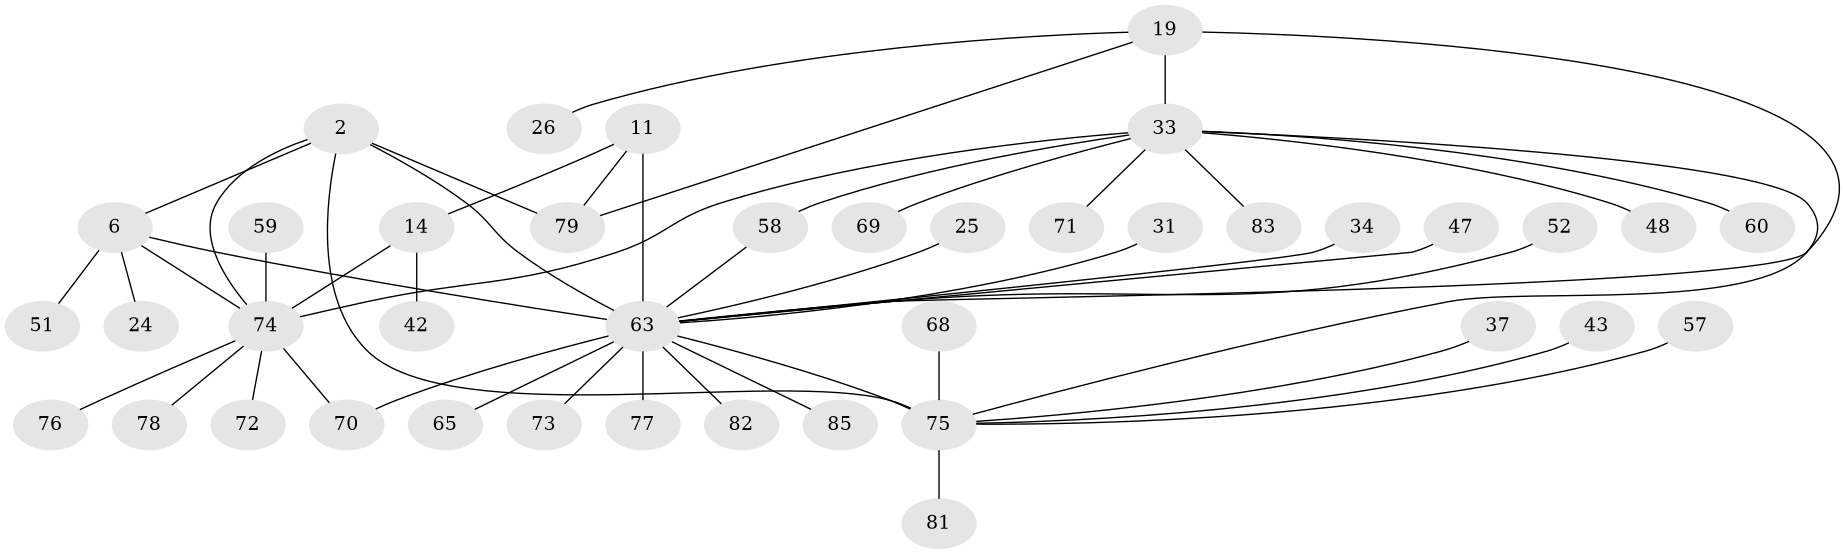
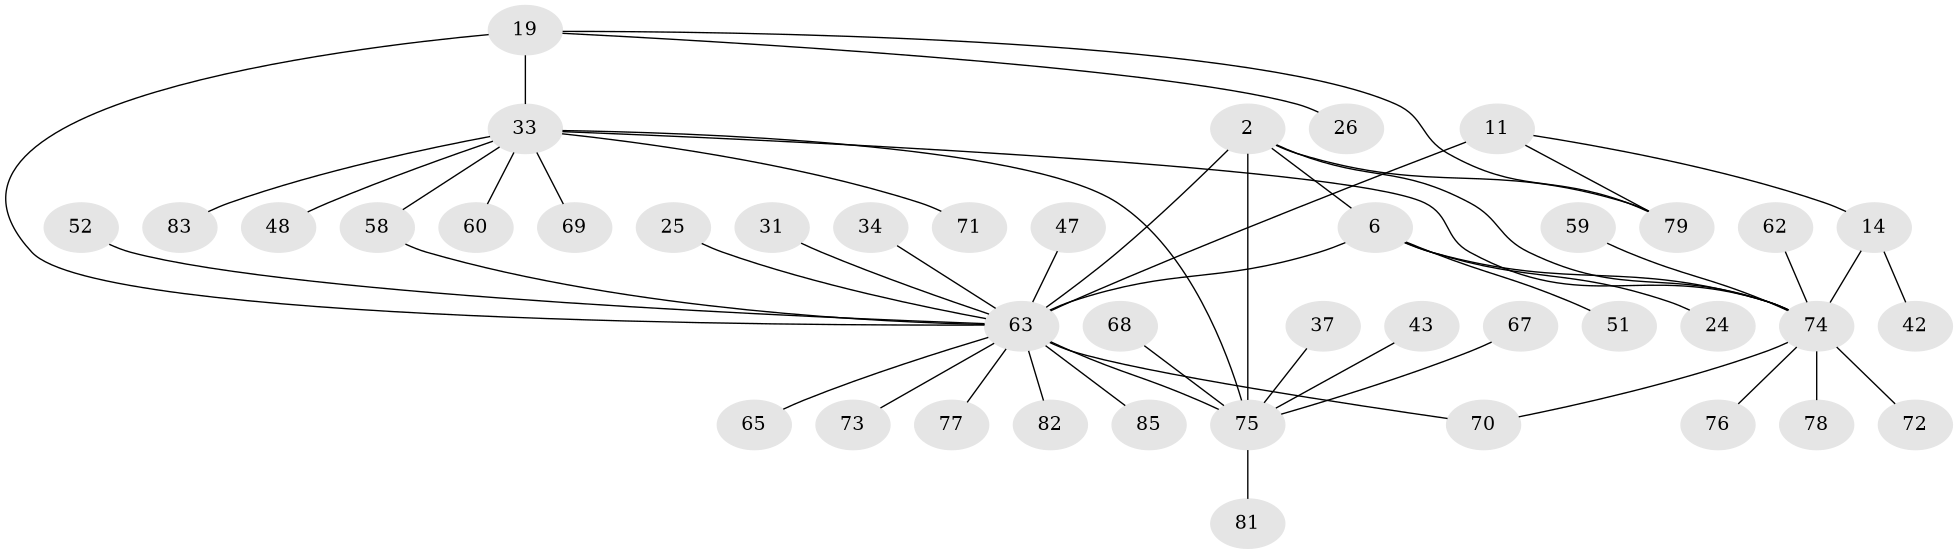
  graph {
    node [color=gray90 style=filled]
    2 [super="+1"]
    6 [super="+5"]
    63 [super="+55+12+57+8"]
    n4 [label=74 super="+16+27+30+40+49+50"]
    75 [super="+74"]
    79 [super="+53"]
    24
    51 [super="+36"]
    65 [super="+44+54"]
    70
    73
    77
    82
    85
    72
    76
    78
    81
    11 [super="+9"]
    n20 [label=14 super="+13"]
    42
    19 [super="+18"]
    26
    33 [super="+20"]
    48 [super="+32"]
    58 [super="+35"]
    60
    69
    71 [super="+41"]
    83 [super="+28"]
    25
    31
    34
    37
    43
    47 [super="+23"]
    52
    59 [super="+56"]
-   67 [label=57]
+   62 [super="+39"]
+   67
    68
    2 -- 6
    2 -- 63 [weight=2]
    2 -- n4
    2 -- 75 [weight=4]
    2 -- 79
    6 -- 63 [weight=4]
    6 -- n4
    6 -- 24
    6 -- 51
    63 -- 75 [weight=3]
    63 -- 65
    63 -- 70
    63 -- 73
    63 -- 77
    63 -- 82
    63 -- 85
    n4 -- 70
    n4 -- 72
    n4 -- 76
    n4 -- 78
    75 -- 81
    11 -- 63 [weight=5]
    11 -- 79
    11 -- n20
    n20 -- n4 [weight=4]
    n20 -- 42
    19 -- 63 [weight=2]
    19 -- 79
    19 -- 26
    19 -- 33 [weight=4]
    33 -- n4
    33 -- 75
    33 -- 48
    33 -- 58
    33 -- 60
    33 -- 69
    33 -- 71
    33 -- 83
    58 -- 63
    25 -- 63
    31 -- 63
    34 -- 63
    37 -- 75
    43 -- 75
    47 -- 63
    52 -- 63
    59 -- n4
+   62 -- n4
    67 -- 75
    68 -- 75
  }
